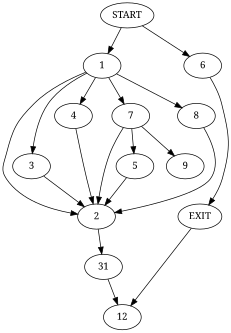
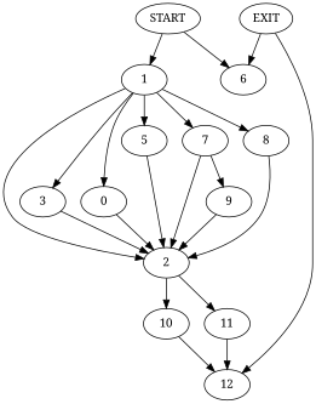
  digraph {
    fontname="Noto Serif"
    node [fontname="Noto Serif"]
    edge [fontname="Noto Serif"]
    n1 [label=START]
    1
    6
    2
    3
-   4
+   4 [label=0]
    5
    7
    8
    n10 [label=EXIT]
    12
-   11 [label=31]
+   10
+   11
    9
    n1 -> 1
    n1 -> 6
    1 -> 2
    1 -> 3
    1 -> 4
-   7 -> 5
+   1 -> 5
    1 -> 7
    1 -> 8
-   6 -> n10
+   n10 -> 6
+   2 -> 10
    2 -> 11
    3 -> 2
    4 -> 2
    5 -> 2
    7 -> 2
    7 -> 9
    8 -> 2
    n10 -> 12
+   10 -> 12
    11 -> 12
+   9 -> 2
  }
